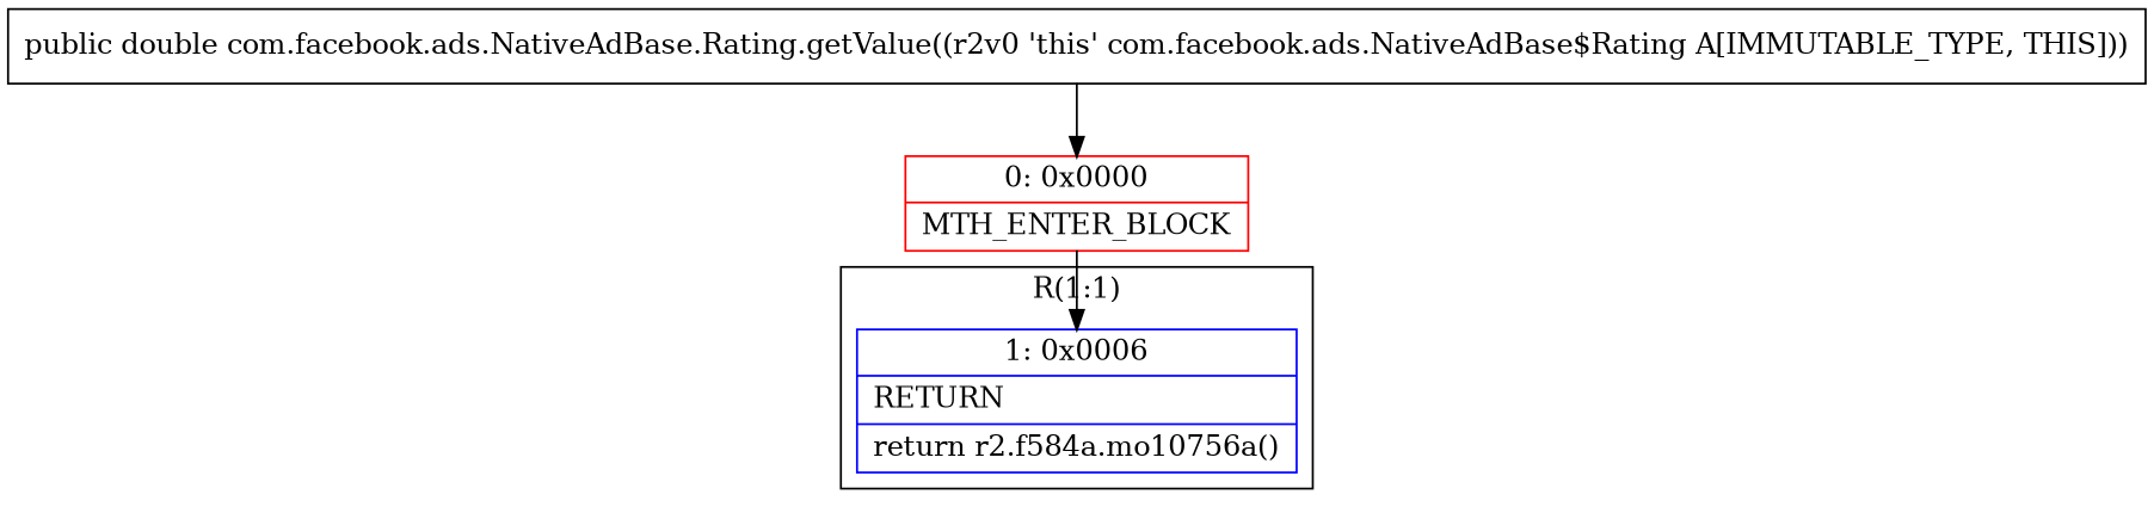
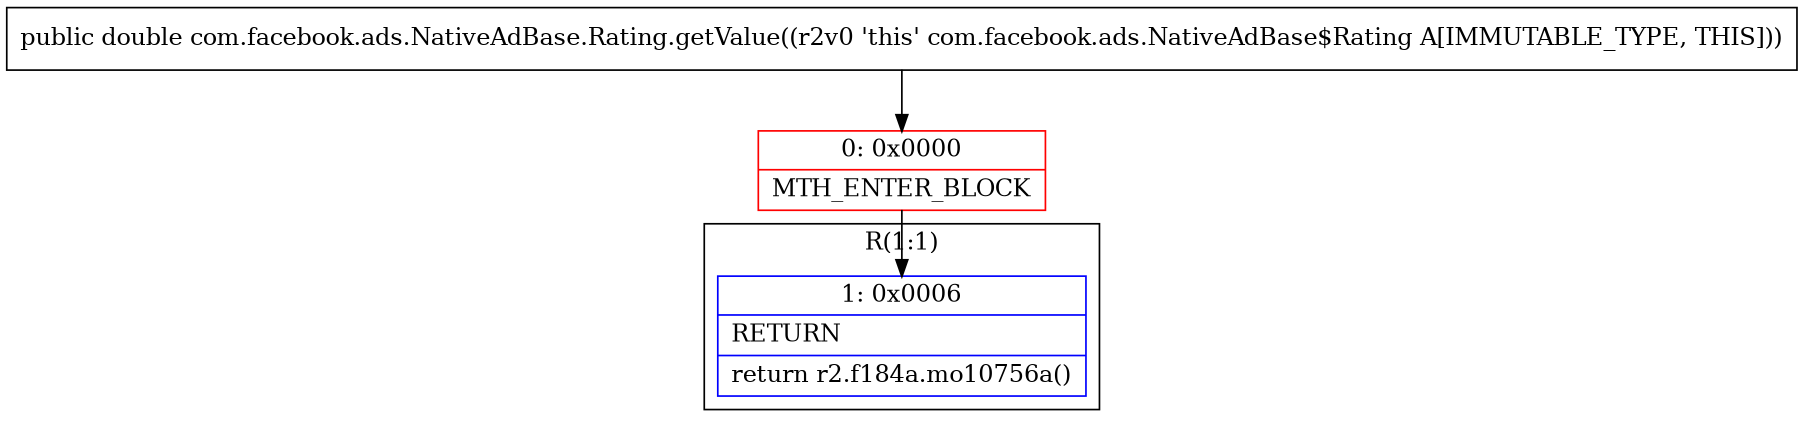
  digraph {
    node [shape=record]
-   n1 [color=blue label="{1\:\ 0x0006|RETURN\l|return r2.f584a.mo10756a()\l}"]
+   n1 [color=blue label="{1\:\ 0x0006|RETURN\l|return r2.f184a.mo10756a()\l}"]
    n2 [color=red label="{0\:\ 0x0000|MTH_ENTER_BLOCK\l}"]
    n3 [label="{public double com.facebook.ads.NativeAdBase.Rating.getValue((r2v0 'this' com.facebook.ads.NativeAdBase$Rating A[IMMUTABLE_TYPE, THIS])) }"]
    subgraph cluster_1 {
      label="R(1:1)"
      n1
    }
    n2 -> n1
    n3 -> n2
  }
